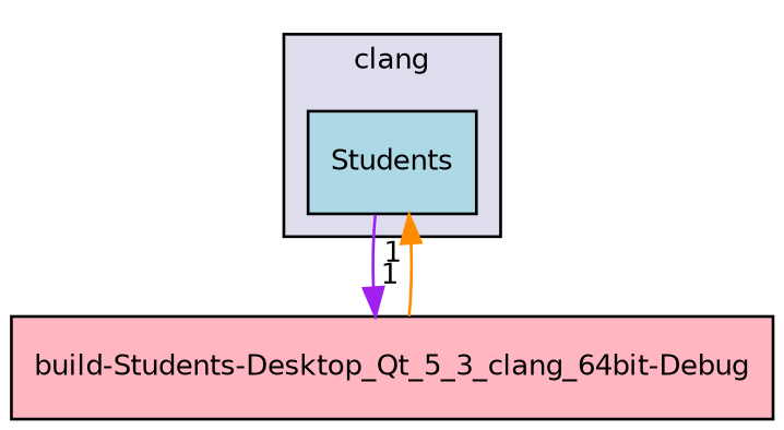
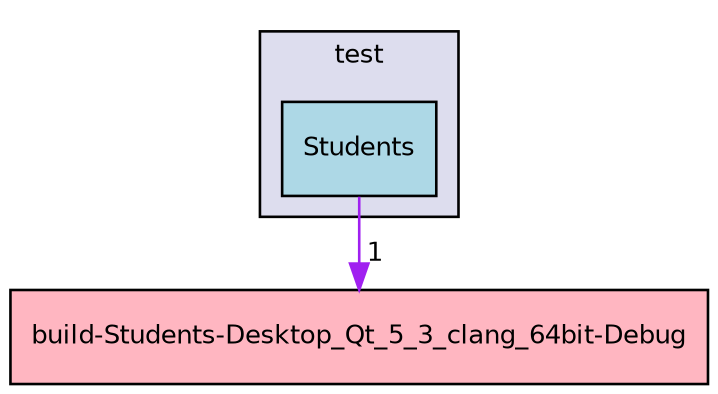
  digraph {
    compound=true
    node [fontname=Helvetica fontsize=10 shape=box style=filled]
    edge [headlabel=1 labeldistance=1.5 labelfontname=Helvetica labelfontsize=10]
    n1 [fillcolor=lightblue label=Students pencolor=black]
    n2 [label="build-Students-Desktop_Qt_5_3_clang_64bit-Debug" fillcolor=lightpink]
    subgraph cluster_1 {
      bgcolor="#ddddee"
      fontname=Helvetica
      fontsize=10
-     label=clang
+     label=test
      pencolor=black
      n1
    }
    n1 -> n2 [color=purple]
-   n2 -> n1 [color=darkorange]
  }
